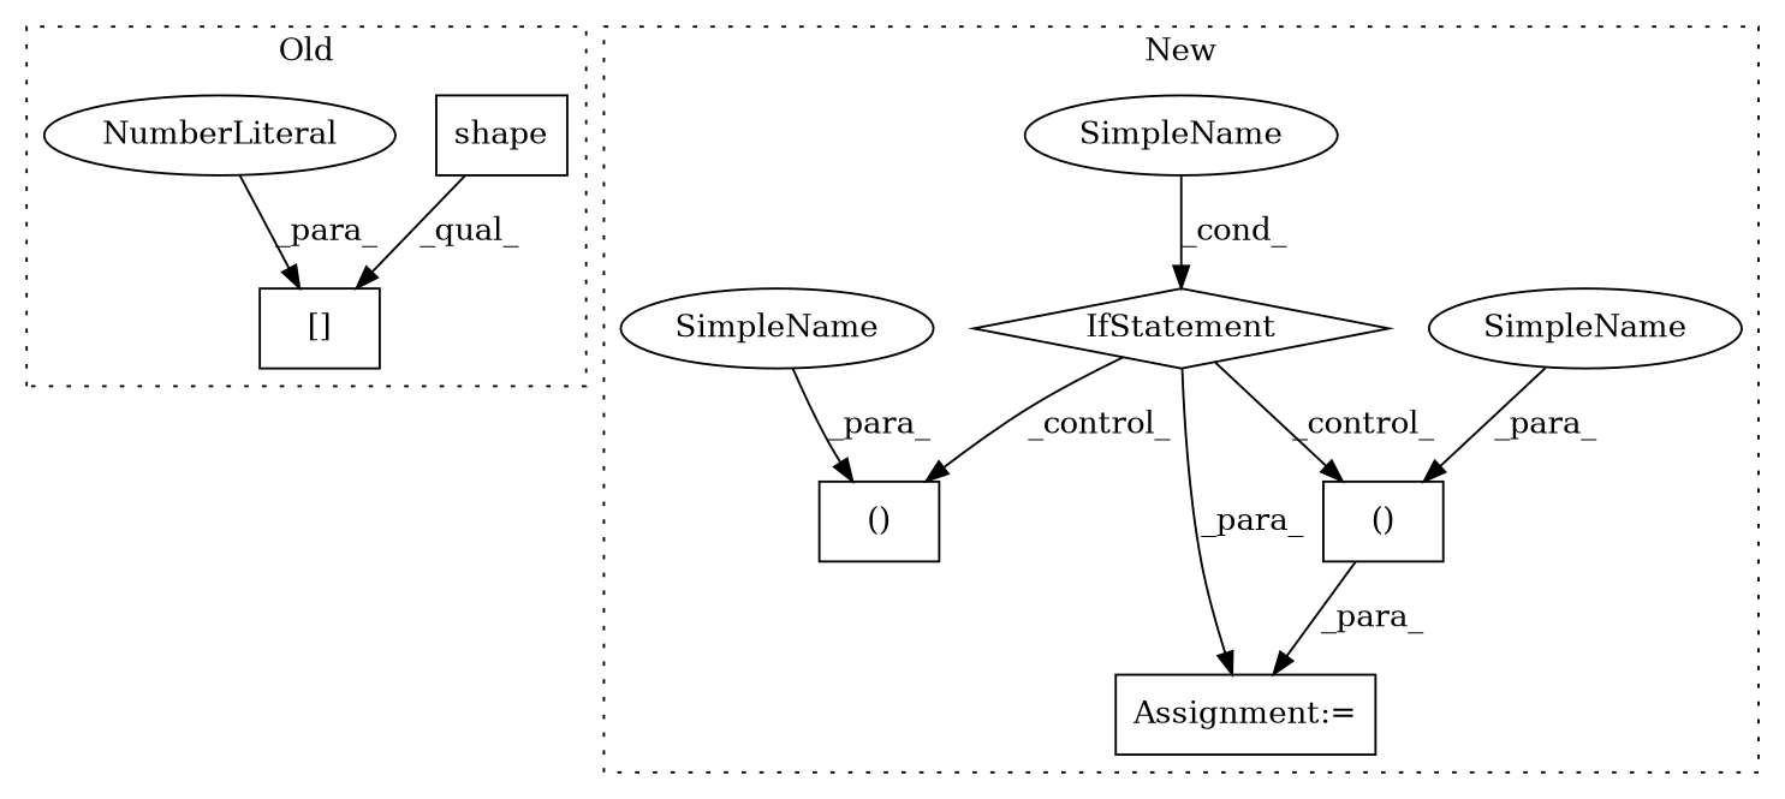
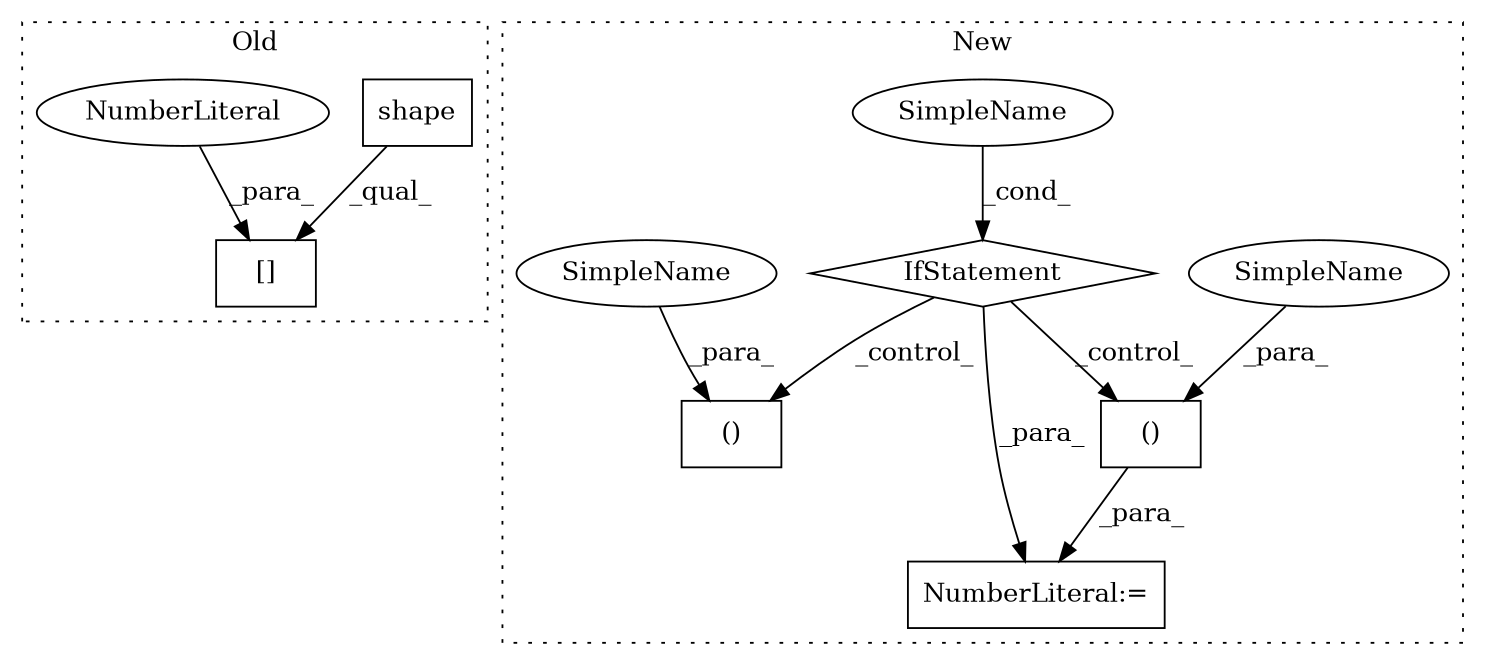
  digraph {
    node [a=42 l=1 s=1396 shape=box]
    n1 [a=32 l="6,1" label=shape s="1234,1242"]
    n2 [a=2 l="21,1" label="[]" s="1223,1245"]
    n3 [a=34 label=NumberLiteral s=1244 shape=ellipse]
    n4 [a=106 l=27 label="()" s=1208]
-   n5 [a=7 label="Assignment:=" s=1182]
+   n5 [a=7 label="NumberLiteral:=" s=1182]
    n6 [a=106 l=27 label="()"]
    n7 [a=25 l="4,2" label=IfStatement s="1151,1170" shape=diamond]
    n8 [l=15 label=SimpleName s=1155 shape=ellipse]
    n9 [l=4 label=SimpleName shape=ellipse]
    n10 [l=4 label=SimpleName s=1231 shape=ellipse]
    subgraph cluster_1 {
      label=Old
      style=dotted
      n1
      n2
      n3
    }
    subgraph cluster_2 {
      label=New
      style=dotted
      n4
      n5
      n6
      n7
      n8
      n9
      n10
    }
    n1 -> n2 [label=_qual_]
    n3 -> n2 [label=_para_]
    n4 -> n5 [label=_para_]
    n7 -> n4 [label=_control_]
    n7 -> n5 [label=_para_]
    n7 -> n6 [label=_control_]
    n8 -> n7 [label=_cond_]
    n9 -> n6 [label=_para_]
    n10 -> n4 [label=_para_]
  }
